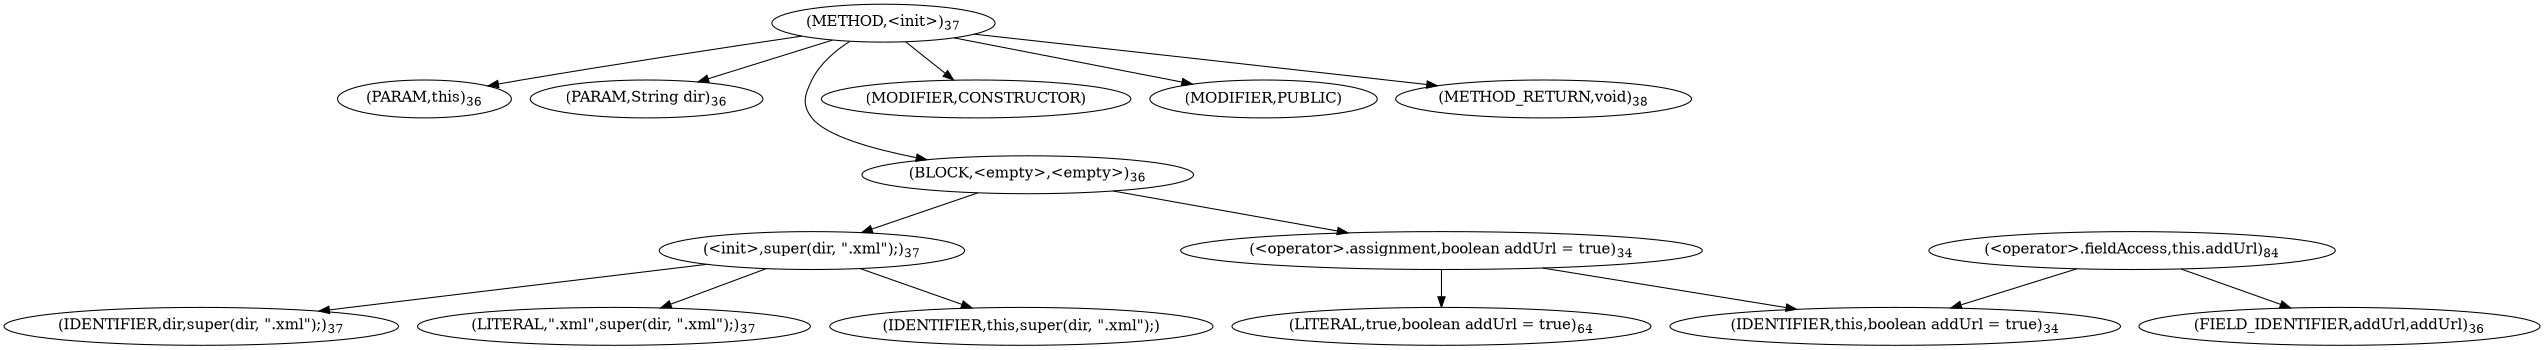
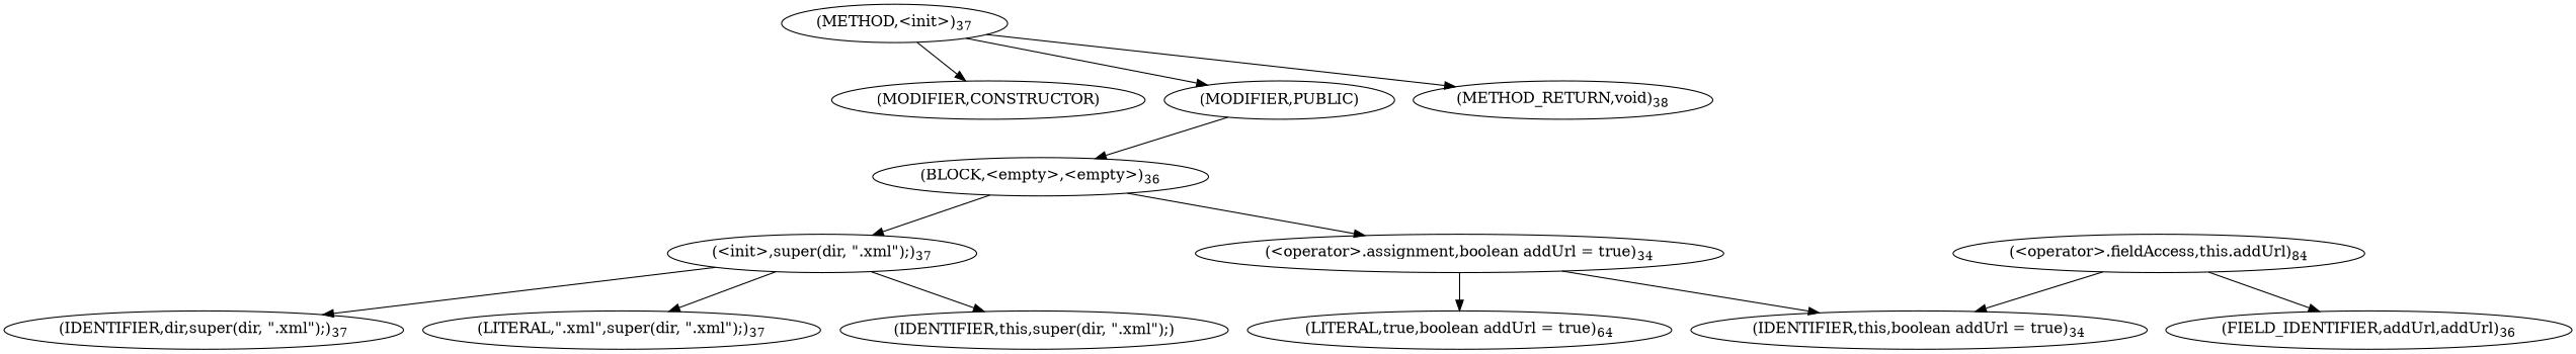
  digraph {
    n1 [label=<(METHOD,&lt;init&gt;)<SUB>37</SUB>>]
-   n2 [label=<(PARAM,this)<SUB>36</SUB>>]
-   n3 [label=<(PARAM,String dir)<SUB>36</SUB>>]
    n4 [label=<(BLOCK,&lt;empty&gt;,&lt;empty&gt;)<SUB>36</SUB>>]
    n5 [label=<(MODIFIER,CONSTRUCTOR)>]
    n6 [label=<(MODIFIER,PUBLIC)>]
    n7 [label=<(METHOD_RETURN,void)<SUB>38</SUB>>]
    n8 [label=<(&lt;operator&gt;.assignment,boolean addUrl = true)<SUB>34</SUB>>]
    n9 [label=<(&lt;init&gt;,super(dir, &quot;.xml&quot;);)<SUB>37</SUB>>]
    n10 [label=<(LITERAL,true,boolean addUrl = true)<SUB>64</SUB>>]
    n11 [label=<(IDENTIFIER,this,boolean addUrl = true)<SUB>34</SUB>>]
    n12 [label=<(IDENTIFIER,this,super(dir, &quot;.xml&quot;);)>]
    n13 [label=<(IDENTIFIER,dir,super(dir, &quot;.xml&quot;);)<SUB>37</SUB>>]
    n14 [label=<(LITERAL,&quot;.xml&quot;,super(dir, &quot;.xml&quot;);)<SUB>37</SUB>>]
    n15 [label=<(&lt;operator&gt;.fieldAccess,this.addUrl)<SUB>84</SUB>>]
    n16 [label=<(FIELD_IDENTIFIER,addUrl,addUrl)<SUB>36</SUB>>]
-   n1 -> n2
-   n1 -> n3
-   n1 -> n4
+   n6 -> n4
    n1 -> n5
    n1 -> n6
    n1 -> n7
    n4 -> n8
    n4 -> n9
    n8 -> n10
    n8 -> n11
    n9 -> n12
    n9 -> n13
    n9 -> n14
    n15 -> n11
    n15 -> n16
  }
